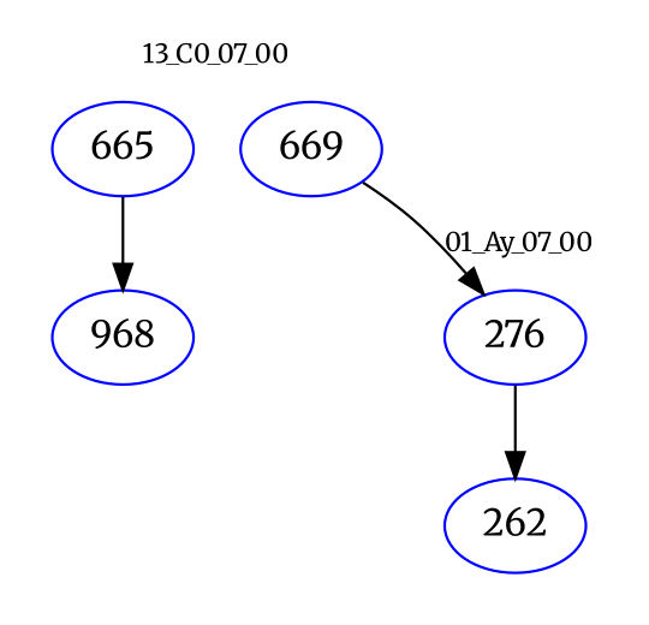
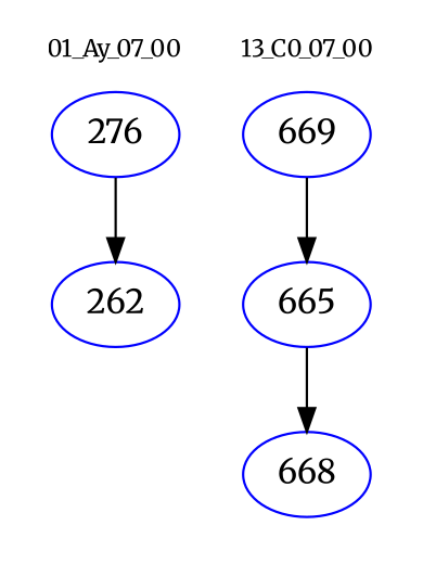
  digraph {
    fontname=Merriweather
    node [color=blue fontname=Merriweather]
    edge [color=black fontname=Merriweather]
    n1 [label=276]
    n2 [label=262]
    n3 [label=669]
    n4 [label=665]
-   n5 [label=968]
+   n5 [label=668]
    subgraph cluster_1 {
      color=white
      fontsize=10
      label="01_Ay_07_00"
      n1
      n2
    }
    subgraph cluster_2 {
      color=white
      fontsize=10
      label="13_C0_07_00"
      n3
      n4
      n5
    }
    n1 -> n2
-   n3 -> n1
+   n3 -> n4
    n4 -> n5
  }
